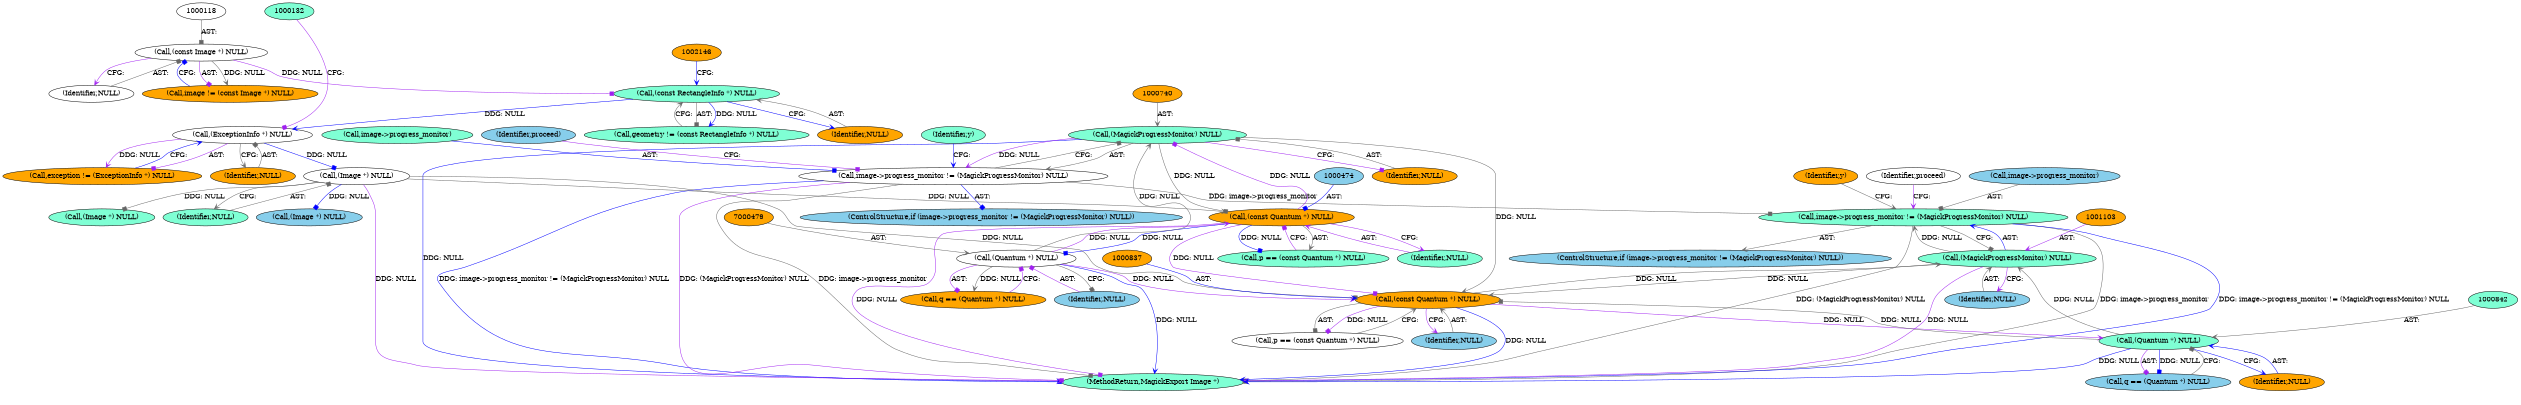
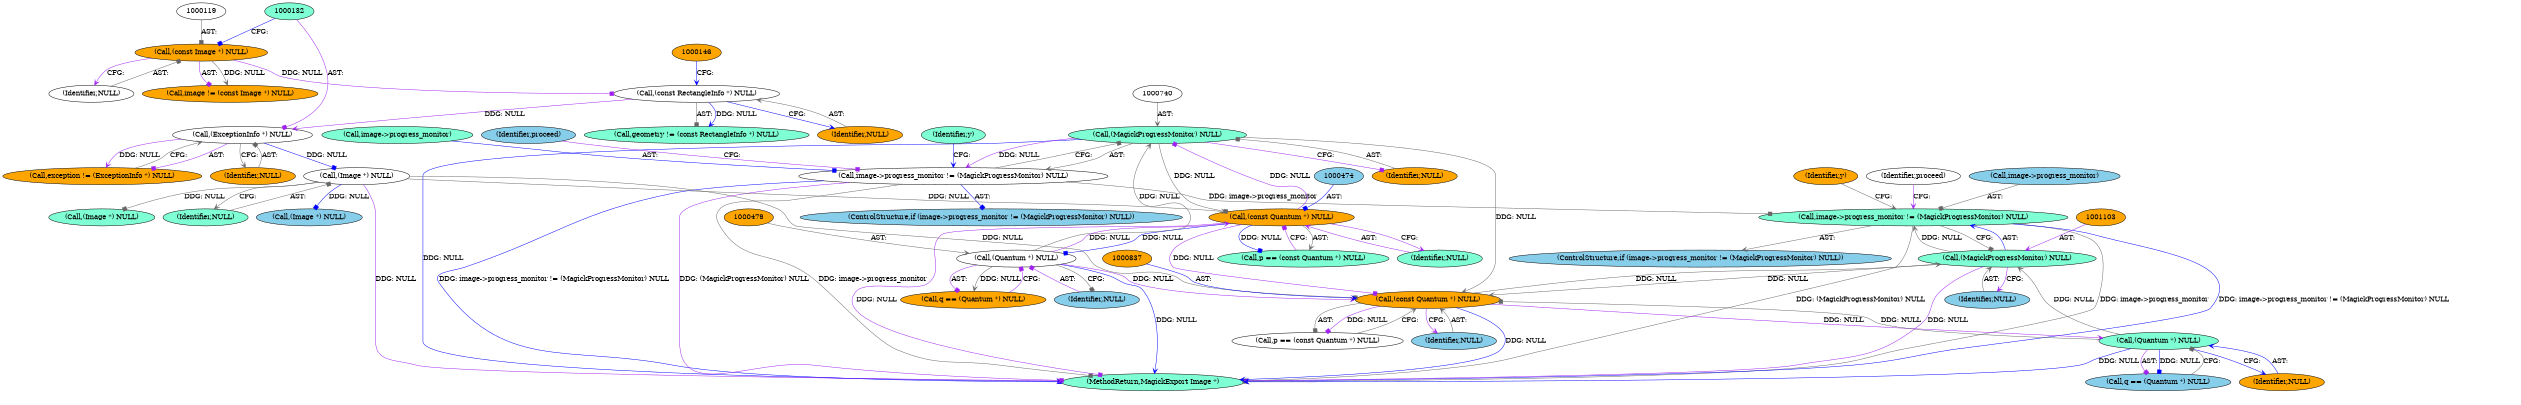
  digraph {
    node [fillcolor=orange style=filled]
    edge [arrowhead=vee color=gray40]
    n1 [fillcolor=aquamarine label="(Call,image->progress_monitor != (MagickProgressMonitor) NULL)"]
    n2 [fillcolor=aquamarine label="(Call,(MagickProgressMonitor) NULL)"]
    n3 [fillcolor=aquamarine label="(MethodReturn,MagickExport Image *)"]
    n4 [fillcolor=skyblue label="(ControlStructure,if (image->progress_monitor != (MagickProgressMonitor) NULL))"]
    n5 [label="(Call,(const Quantum *) NULL)"]
    n6 [fillcolor=skyblue label="(Identifier,NULL)"]
    n7 [fillcolor=white label="(Call,image->progress_monitor != (MagickProgressMonitor) NULL)"]
    n8 [fillcolor=aquamarine label="(Call,(MagickProgressMonitor) NULL)"]
    n9 [fillcolor=skyblue label="(ControlStructure,if (image->progress_monitor != (MagickProgressMonitor) NULL))"]
    n10 [label="(Call,(const Quantum *) NULL)"]
    n11 [label="(Identifier,NULL)"]
    n12 [fillcolor=white label="(Call,(Quantum *) NULL)"]
    n13 [fillcolor=aquamarine label="(Call,p == (const Quantum *) NULL)"]
    n14 [fillcolor=aquamarine label="(Identifier,NULL)"]
    n15 [fillcolor=aquamarine label="(Call,(Quantum *) NULL)"]
    n16 [fillcolor=white label="(Call,p == (const Quantum *) NULL)"]
    n17 [fillcolor=skyblue label="(Identifier,NULL)"]
    n18 [fillcolor=skyblue label="(Identifier,NULL)"]
    n19 [label="(Call,q == (Quantum *) NULL)"]
    n20 [fillcolor=white label="(Call,(Image *) NULL)"]
    n21 [fillcolor=aquamarine label="(Call,(Image *) NULL)"]
    n22 [fillcolor=aquamarine label="(Identifier,NULL)"]
    n23 [fillcolor=skyblue label="(Call,(Image *) NULL)"]
    n24 [fillcolor=white label="(Call,(ExceptionInfo *) NULL)"]
    n25 [label="(Call,exception != (ExceptionInfo *) NULL)"]
    n26 [label="(Identifier,NULL)"]
-   n27 [fillcolor=aquamarine label="(Call,(const RectangleInfo *) NULL)"]
+   n27 [fillcolor=white label="(Call,(const RectangleInfo *) NULL)"]
    n28 [fillcolor=aquamarine label="(Call,geometry != (const RectangleInfo *) NULL)"]
    n29 [label="(Identifier,NULL)"]
-   n30 [fillcolor=white label="(Call,(const Image *) NULL)"]
+   n30 [label="(Call,(const Image *) NULL)"]
    n31 [fillcolor=white label="(Identifier,NULL)"]
    n32 [label="(Call,image != (const Image *) NULL)"]
    n33 [fillcolor=skyblue label="(Call,q == (Quantum *) NULL)"]
    n34 [label="(Identifier,NULL)"]
    n35 [label="(Identifier,y)"]
    n36 [fillcolor=aquamarine label="(Identifier,y)"]
    n37 [fillcolor=aquamarine label="(Call,image->progress_monitor)"]
    n38 [fillcolor=white label="(Identifier,proceed)"]
    n39 [fillcolor=skyblue label="(Call,image->progress_monitor)"]
    n40 [fillcolor=skyblue label="(Identifier,proceed)"]
-   1000740
+   1000740 [fillcolor=white]
    1000474 [fillcolor=skyblue]
    n43 [fillcolor=aquamarine label=1000132]
-   1000146 [label=1002146]
-   1000119 [fillcolor=white label=1000118]
-   1000479 [label=7000479]
+   1000146
+   1000119 [fillcolor=white]
+   1000479
    1001103
    1000837
-   1000842 [fillcolor=aquamarine]
    n1 -> n2 [arrowhead=box label="CFG: "]
    n1 -> n3 [arrowhead=box label="DDG: image->progress_monitor"]
    n1 -> n3 [color=blue label="DDG: image->progress_monitor != (MagickProgressMonitor) NULL"]
    n1 -> n3 [arrowhead=box label="DDG: (MagickProgressMonitor) NULL"]
    n1 -> n4 [label="AST: "]
    n2 -> n1 [color=blue label="AST: "]
    n2 -> n1 [label="DDG: NULL"]
    n2 -> n3 [color=purple label="DDG: NULL"]
    n2 -> n5 [label="DDG: NULL"]
    n2 -> n6 [color=purple label="CFG: "]
    n5 -> n2 [label="DDG: NULL"]
    n5 -> n3 [color=blue label="DDG: NULL"]
    n5 -> n15 [color=purple label="DDG: NULL"]
    n5 -> n16 [arrowhead=box label="AST: "]
    n5 -> n16 [arrowhead=box color=purple label="DDG: NULL"]
    n5 -> n17 [color=purple label="CFG: "]
    n6 -> n2 [label="AST: "]
    n7 -> n1 [arrowhead=box label="DDG: image->progress_monitor"]
    n7 -> n3 [arrowhead=box color=blue label="DDG: image->progress_monitor != (MagickProgressMonitor) NULL"]
    n7 -> n3 [arrowhead=box color=purple label="DDG: (MagickProgressMonitor) NULL"]
    n7 -> n3 [arrowhead=box label="DDG: image->progress_monitor"]
    n7 -> n8 [arrowhead=box label="CFG: "]
    n7 -> n9 [arrowhead=box color=blue label="AST: "]
    n8 -> n3 [color=blue label="DDG: NULL"]
    n8 -> n5 [label="DDG: NULL"]
    n8 -> n7 [label="AST: "]
    n8 -> n7 [color=purple label="DDG: NULL"]
    n8 -> n10 [arrowhead=box label="DDG: NULL"]
    n8 -> n11 [arrowhead=box color=purple label="CFG: "]
    n10 -> n3 [arrowhead=box color=purple label="DDG: NULL"]
    n10 -> n5 [arrowhead=box color=purple label="DDG: NULL"]
    n10 -> n8 [arrowhead=box color=purple label="DDG: NULL"]
    n10 -> n12 [arrowhead=box color=blue label="DDG: NULL"]
    n10 -> n13 [label="AST: "]
    n10 -> n13 [arrowhead=box color=blue label="DDG: NULL"]
    n10 -> n14 [color=purple label="CFG: "]
    n11 -> n8 [arrowhead=box label="AST: "]
    n12 -> n3 [color=blue label="DDG: NULL"]
    n12 -> n5 [color=purple label="DDG: NULL"]
    n12 -> n8 [label="DDG: NULL"]
    n12 -> n10 [color=purple label="DDG: NULL"]
    n12 -> n18 [arrowhead=box label="CFG: "]
    n12 -> n19 [arrowhead=box color=purple label="AST: "]
    n12 -> n19 [label="DDG: NULL"]
    n13 -> n10 [arrowhead=box color=purple label="CFG: "]
    n14 -> n10 [color=purple label="AST: "]
    n15 -> n2 [label="DDG: NULL"]
    n15 -> n3 [color=blue label="DDG: NULL"]
    n15 -> n5 [arrowhead=box label="DDG: NULL"]
    n15 -> n33 [arrowhead=box color=purple label="AST: "]
    n15 -> n33 [arrowhead=box color=blue label="DDG: NULL"]
    n15 -> n34 [color=blue label="CFG: "]
    n16 -> n5 [label="CFG: "]
    n17 -> n5 [label="AST: "]
    n18 -> n12 [arrowhead=box color=purple label="AST: "]
    n19 -> n12 [arrowhead=box color=purple label="CFG: "]
    n20 -> n3 [color=purple label="DDG: NULL"]
    n20 -> n5 [arrowhead=box label="DDG: NULL"]
    n20 -> n10 [label="DDG: NULL"]
    n20 -> n21 [arrowhead=box label="DDG: NULL"]
    n20 -> n22 [label="CFG: "]
    n20 -> n23 [arrowhead=box color=blue label="DDG: NULL"]
    n22 -> n20 [arrowhead=box label="AST: "]
    n24 -> n20 [arrowhead=box color=blue label="DDG: NULL"]
    n24 -> n25 [arrowhead=box color=purple label="AST: "]
    n24 -> n25 [color=purple label="DDG: NULL"]
    n24 -> n26 [label="CFG: "]
-   n25 -> n24 [color=blue label="CFG: "]
+   n25 -> n24 [label="CFG: "]
    n26 -> n24 [arrowhead=box label="AST: "]
-   n27 -> n24 [color=blue label="DDG: NULL"]
+   n27 -> n24 [color=purple label="DDG: NULL"]
    n27 -> n28 [arrowhead=box label="AST: "]
    n27 -> n28 [color=blue label="DDG: NULL"]
    n27 -> n29 [color=blue label="CFG: "]
-   n28 -> n27 [label="CFG: "]
    n29 -> n27 [label="AST: "]
    n30 -> n27 [arrowhead=box color=purple label="DDG: NULL"]
    n30 -> n31 [color=purple label="CFG: "]
    n30 -> n32 [arrowhead=box color=purple label="AST: "]
    n30 -> n32 [label="DDG: NULL"]
    n31 -> n30 [arrowhead=box label="AST: "]
-   n32 -> n30 [arrowhead=box color=blue label="CFG: "]
+   n43 -> n30 [arrowhead=box color=blue label="CFG: "]
    n33 -> n15 [arrowhead=box label="CFG: "]
    n34 -> n15 [color=blue label="AST: "]
    n35 -> n1 [label="CFG: "]
    n36 -> n7 [color=blue label="CFG: "]
    n37 -> n7 [arrowhead=box color=blue label="AST: "]
    n38 -> n1 [color=purple label="CFG: "]
    n39 -> n1 [arrowhead=box label="AST: "]
    n40 -> n7 [arrowhead=box color=purple label="CFG: "]
    1000740 -> n8 [label="AST: "]
    1000474 -> n10 [arrowhead=box color=blue label="AST: "]
-   n43 -> n24 [arrowhead=box color=purple label="CFG: "]
+   n43 -> n24 [arrowhead=box color=purple label="AST: "]
    1000146 -> n27 [color=blue label="CFG: "]
    1000119 -> n30 [arrowhead=box label="AST: "]
    1000479 -> n12 [label="AST: "]
    1001103 -> n2 [color=purple label="AST: "]
    1000837 -> n5 [color=blue label="AST: "]
-   1000842 -> n15 [label="AST: "]
  }
